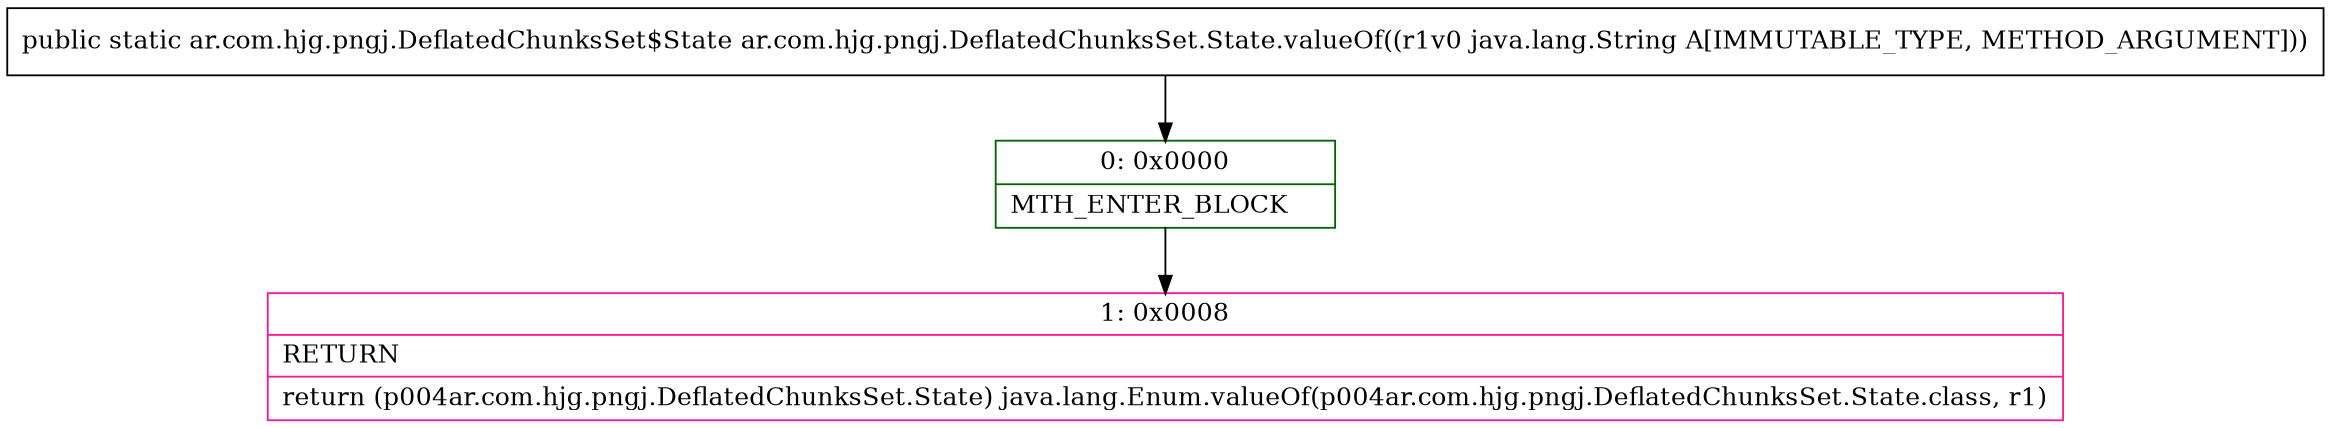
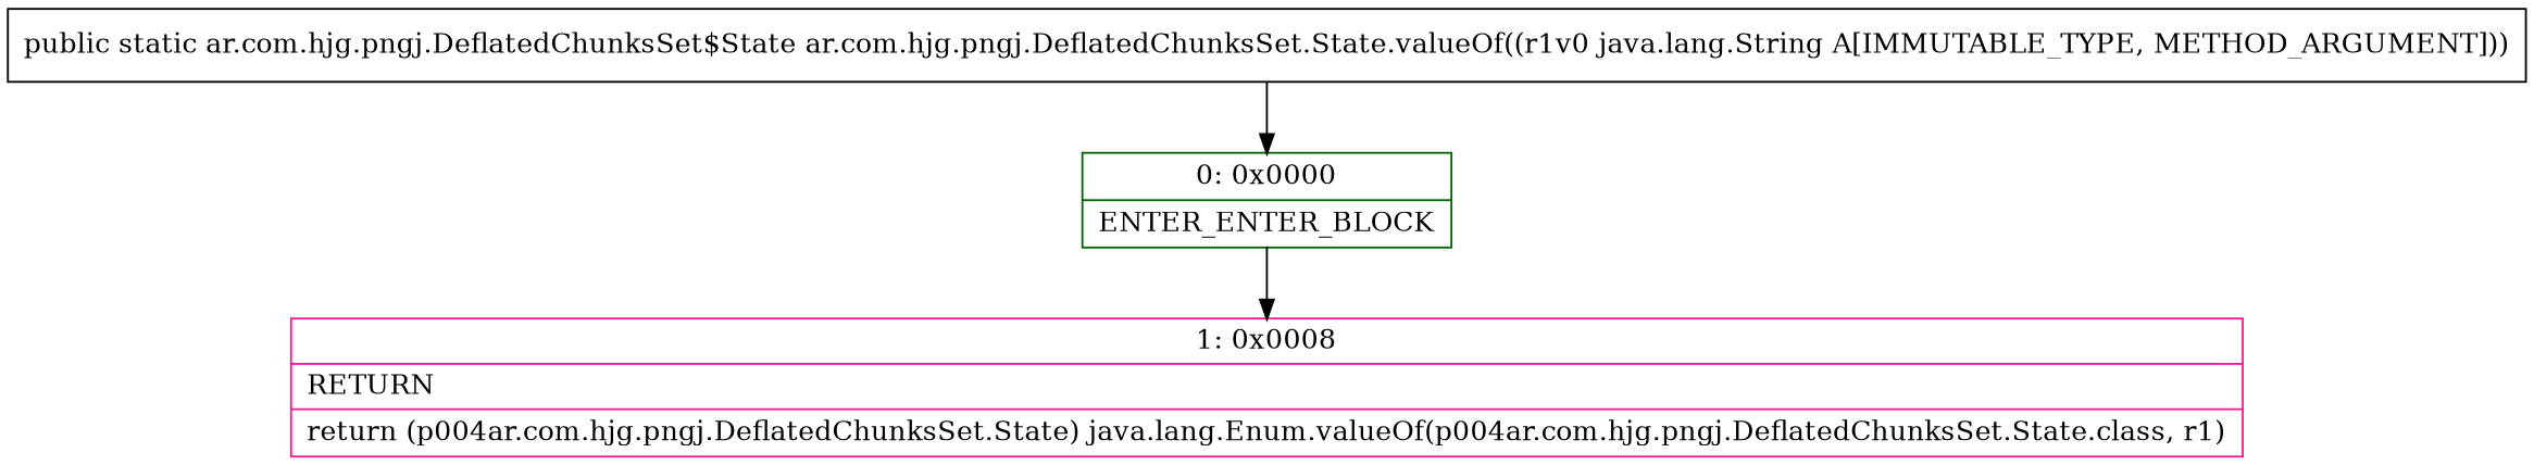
  digraph {
    node [shape=record]
-   n1 [label="{0\:\ 0x0000|MTH_ENTER_BLOCK\l}" color=darkgreen]
+   n1 [label="{0\:\ 0x0000|ENTER_ENTER_BLOCK\l}" color=darkgreen]
    n2 [label="{1\:\ 0x0008|RETURN\l|return (p004ar.com.hjg.pngj.DeflatedChunksSet.State) java.lang.Enum.valueOf(p004ar.com.hjg.pngj.DeflatedChunksSet.State.class, r1)\l}" color=deeppink]
    n3 [label="{public static ar.com.hjg.pngj.DeflatedChunksSet$State ar.com.hjg.pngj.DeflatedChunksSet.State.valueOf((r1v0 java.lang.String A[IMMUTABLE_TYPE, METHOD_ARGUMENT])) }" color=black]
    n1 -> n2
    n3 -> n1
  }
